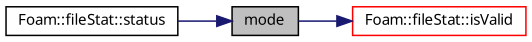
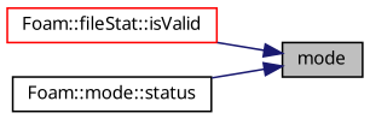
  digraph {
    fontname="Noto Sans"
    rankdir=LR
    node [color=black fontname="Noto Sans" fontsize=10 shape=record]
    edge [color=midnightblue fontname="Noto Sans" fontsize=10 labelfontname=Helvetica labelfontsize=10 style=solid]
    n1 [fillcolor=grey75 fontcolor=black height=0.2 label=mode style=filled width=0.4]
    n2 [color=red height=0.2 label="Foam::fileStat::isValid" width=0.4]
-   n3 [height=0.2 label="Foam::fileStat::status" width=0.4]
-   n1 -> n2
+   n3 [height=0.2 label="Foam::mode::status" width=0.4]
+   n2 -> n1
    n3 -> n1
  }
